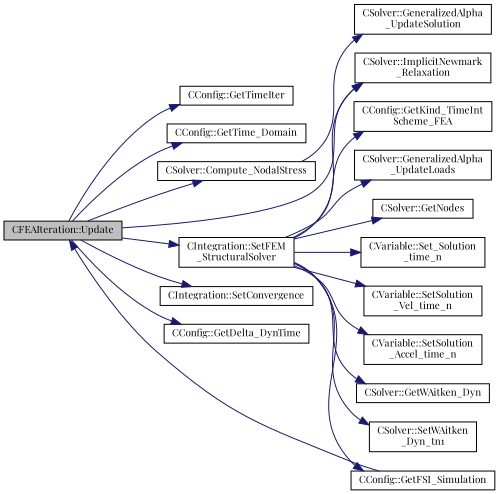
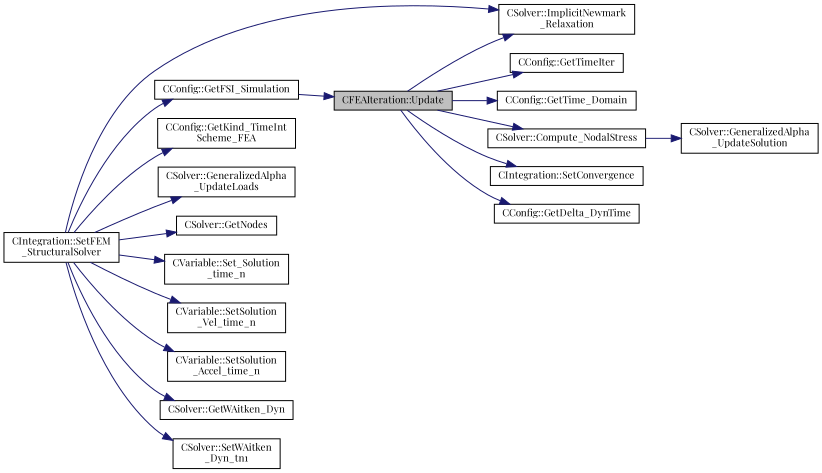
  digraph {
    fontname="Playfair Display"
    rankdir=LR
    node [color=black fillcolor=white fontname="Playfair Display" fontsize=10 shape=record style=filled]
    edge [color=midnightblue fontname="Playfair Display" fontsize=10 labelfontname=Helvetica labelfontsize=10 style=solid]
    n1 [fillcolor=grey75 fontcolor=black height=0.2 label="CFEAIteration::Update" width=0.4]
    n2 [height=0.2 label="CConfig::GetTimeIter" width=0.4]
    n3 [height=0.2 label="CConfig::GetTime_Domain" width=0.4]
    n4 [height=0.2 label="CSolver::Compute_NodalStress" width=0.4]
    n5 [height=0.2 label="CIntegration::SetFEM\l_StructuralSolver" width=0.4]
    n6 [height=0.2 label="CSolver::ImplicitNewmark\l_Relaxation" width=0.4]
    n7 [height=0.2 label="CIntegration::SetConvergence" width=0.4]
    n8 [height=0.2 label="CConfig::GetDelta_DynTime" width=0.4]
    n9 [height=0.2 label="CConfig::GetFSI_Simulation" width=0.4]
    n10 [height=0.2 label="CSolver::GeneralizedAlpha\l_UpdateSolution" width=0.4]
    n11 [height=0.2 label="CConfig::GetKind_TimeInt\lScheme_FEA" width=0.4]
    n12 [height=0.2 label="CSolver::GeneralizedAlpha\l_UpdateLoads" width=0.4]
    n13 [height=0.2 label="CSolver::GetNodes" width=0.4]
    n14 [height=0.2 label="CVariable::Set_Solution\l_time_n" width=0.4]
    n15 [height=0.2 label="CVariable::SetSolution\l_Vel_time_n" width=0.4]
    n16 [height=0.2 label="CVariable::SetSolution\l_Accel_time_n" width=0.4]
    n17 [height=0.2 label="CSolver::GetWAitken_Dyn" width=0.4]
    n18 [height=0.2 label="CSolver::SetWAitken\l_Dyn_tn1" width=0.4]
    n1 -> n2
    n1 -> n3
    n1 -> n4
-   n1 -> n5
    n1 -> n6
    n1 -> n7
    n1 -> n8
    n4 -> n10
    n5 -> n6
    n5 -> n9
    n5 -> n11
    n5 -> n12
    n5 -> n13
    n5 -> n14
    n5 -> n15
    n5 -> n16
    n5 -> n17
    n5 -> n18
    n9 -> n1
  }
